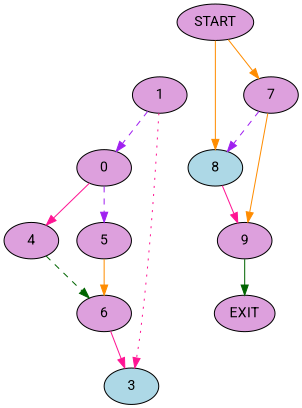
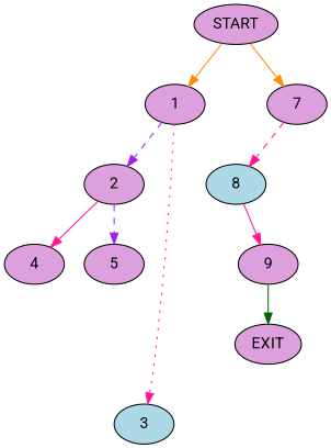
  digraph {
    fontname=Roboto
    node [fillcolor=plum fontname=Roboto style=filled]
    edge [color=deeppink fontname=Roboto style=solid]
    n1 [label=START]
    1
    7
-   2 [label=0]
+   2
    3 [fillcolor=lightblue]
    8 [fillcolor=lightblue]
    9
    n8 [label=EXIT]
    4
    5
-   6
-   n1 -> 8 [color=darkorange]
+   n1 -> 1 [color=darkorange]
    n1 -> 7 [color=darkorange]
    1 -> 2 [color=purple style=dashed]
    1 -> 3 [style=dotted]
-   7 -> 8 [color=purple style=dashed]
-   7 -> 9 [color=darkorange]
+   7 -> 8 [style=dashed]
    2 -> 4
    2 -> 5 [color=purple style=dashed]
    8 -> 9
    9 -> n8 [color=darkgreen]
-   4 -> 6 [color=darkgreen style=dashed]
-   5 -> 6 [color=darkorange]
-   6 -> 3
  }
